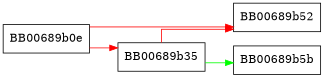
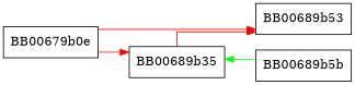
  digraph {
    rankdir=LR
    splines=ortho
    node [shape=box]
    edge [color=red]
-   BB00689b0e
-   BB00689b53 [label=BB00689b52]
+   BB00689b0e [label=BB00679b0e]
+   BB00689b53
    BB00689b35
    BB00689b5b
    BB00689b0e -> BB00689b53
    BB00689b0e -> BB00689b35
    BB00689b35 -> BB00689b53
-   BB00689b35 -> BB00689b5b [color=green]
+   BB00689b5b -> BB00689b35 [color=green]
  }
